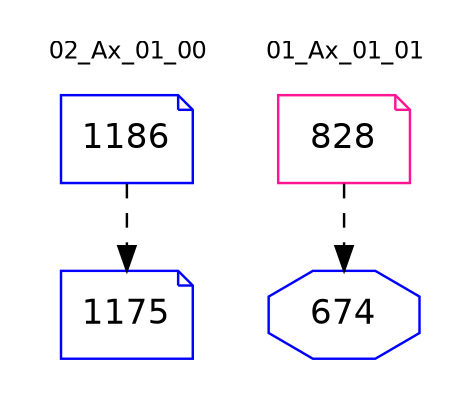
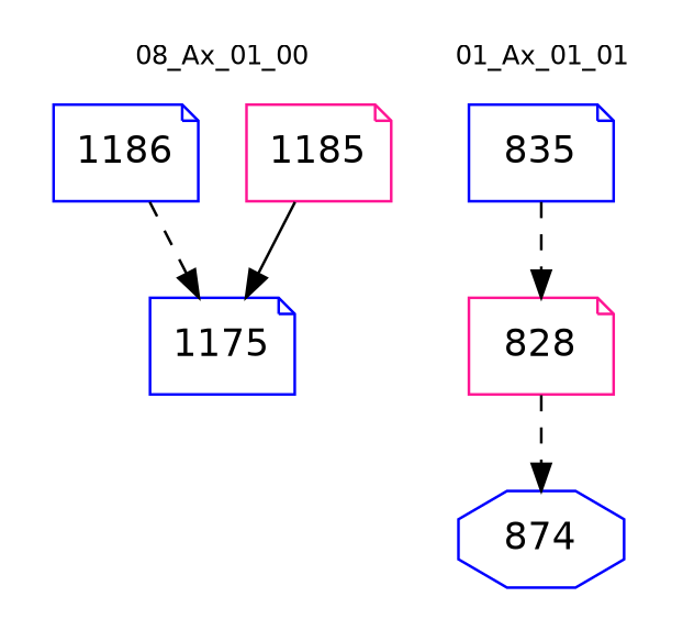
  digraph {
    fontname="DejaVu Sans"
    node [color=blue fontname="DejaVu Sans" shape=note]
    edge [color=black fontname="DejaVu Sans" style=dashed]
+   n1 [color=deeppink label=1185]
    n2 [label=1175]
    n3 [label=1186]
+   n4 [label=835]
    n5 [color=deeppink label=828]
-   n6 [label=674 shape=octagon]
+   n6 [label=874 shape=octagon]
    subgraph cluster_1 {
      color=white
      fontsize=10
-     label="02_Ax_01_00"
+     label="08_Ax_01_00"
+     n1
      n2
      n3
    }
    subgraph cluster_2 {
      color=white
      fontsize=10
      label="01_Ax_01_01"
+     n4
      n5
      n6
    }
+   n1 -> n2 [style=solid]
    n3 -> n2
+   n4 -> n5
    n5 -> n6
  }
